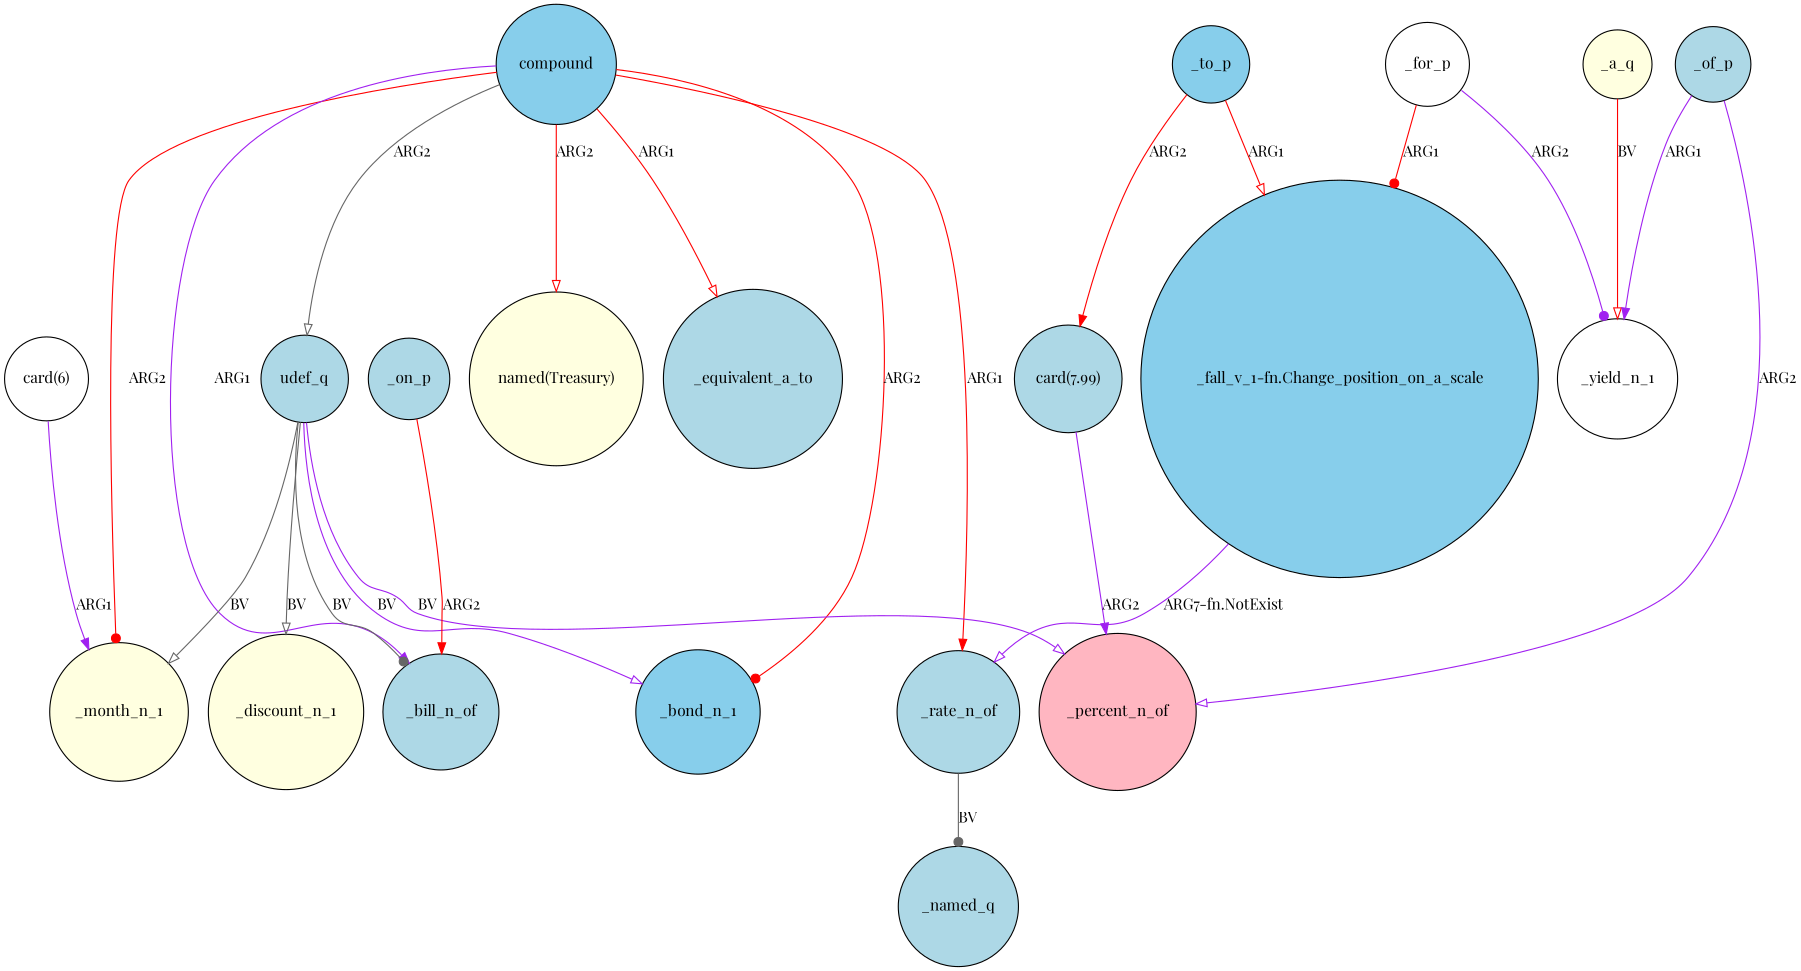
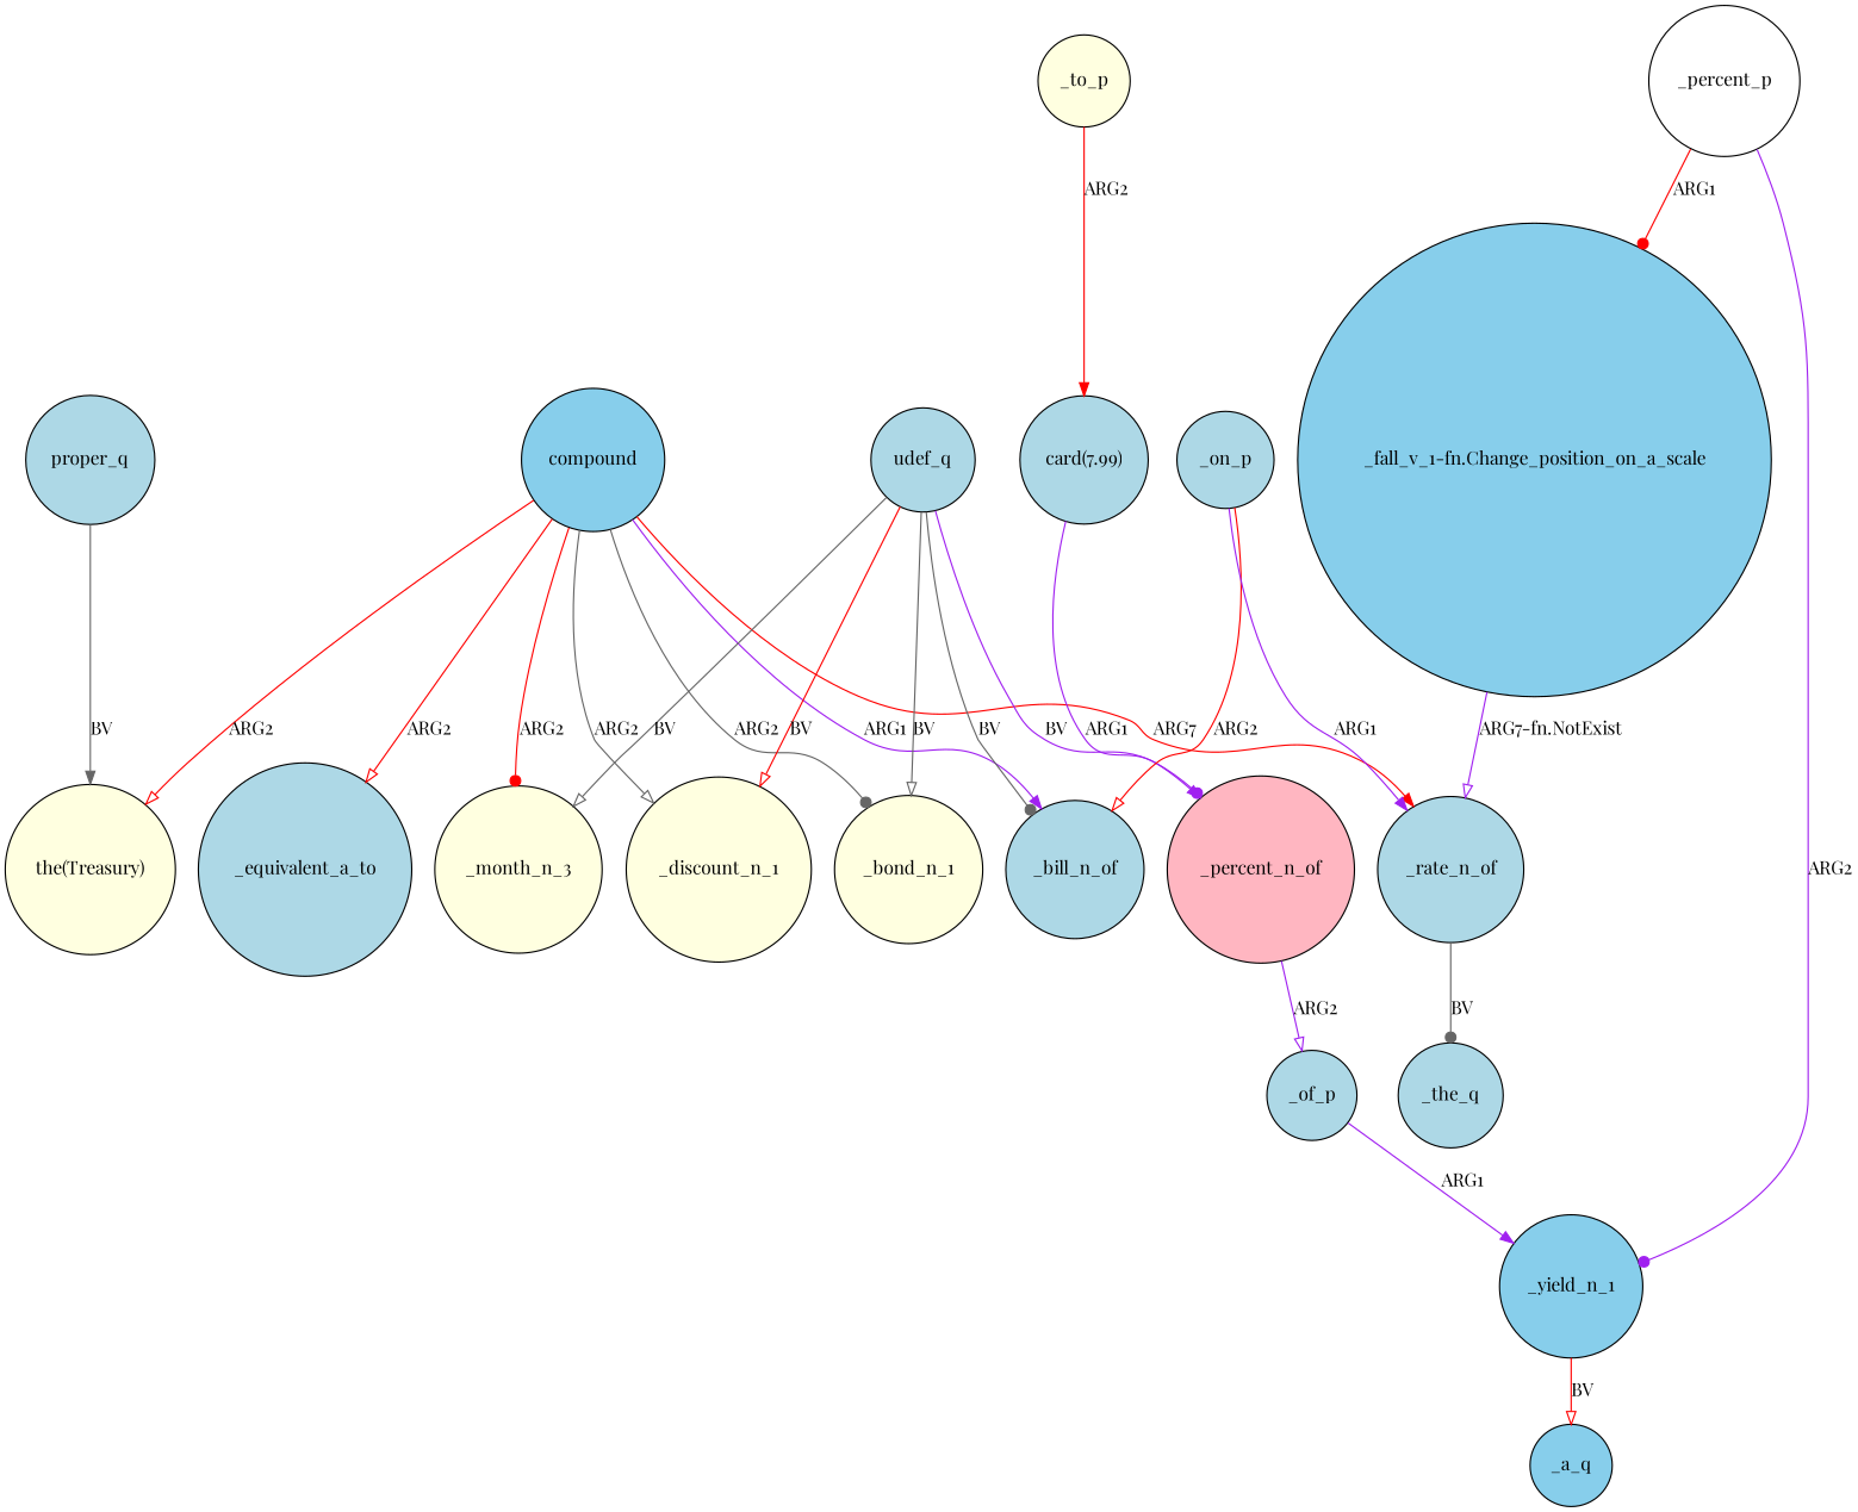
  digraph {
    fontname="Playfair Display"
    node [fillcolor=lightblue fontname="Playfair Display" shape=circle style=filled]
    edge [arrowhead=onormal color=red fontname="Playfair Display"]
    compound [fillcolor=skyblue]
-   "named(Treasury)" [fillcolor=lightyellow]
-   _month_n_1 [fillcolor=lightyellow]
+   "named(Treasury)" [fillcolor=lightyellow label="the(Treasury)"]
+   _month_n_1 [fillcolor=lightyellow label=_month_n_3]
    _bill_n_of
    _rate_n_of
    _discount_n_1 [fillcolor=lightyellow]
-   _bond_n_1 [fillcolor=skyblue]
+   _bond_n_1 [fillcolor=lightyellow]
    _equivalent_a_to
-   _the_q [label=_named_q]
-   _a_q [fillcolor=lightyellow]
-   _yield_n_1 [fillcolor=white]
+   _the_q
+   _a_q [fillcolor=skyblue]
+   _yield_n_1 [fillcolor=skyblue]
    _percent_n_of [fillcolor=lightpink]
    "card(7.99)"
    udef_q
    "_fall_v_1-fn.Change_position_on_a_scale" [fillcolor=skyblue]
-   _for_p [fillcolor=white]
+   _for_p [fillcolor=white label=_percent_p]
    _of_p
+   proper_q
    _on_p
-   _to_p [fillcolor=skyblue]
-   "card(6)" [fillcolor=white]
+   _to_p [fillcolor=lightyellow]
    compound -> "named(Treasury)" [label=ARG2]
    compound -> _month_n_1 [arrowhead=dot label=ARG2]
    compound -> _bill_n_of [arrowhead=normal color=purple label=ARG1]
-   compound -> _rate_n_of [arrowhead=normal label=ARG1]
-   compound -> udef_q [color=gray40 label=ARG2]
-   compound -> _bond_n_1 [arrowhead=dot label=ARG2]
-   compound -> _equivalent_a_to [label=ARG1]
+   compound -> _rate_n_of [arrowhead=normal label=ARG7]
+   compound -> _discount_n_1 [color=gray40 label=ARG2]
+   compound -> _bond_n_1 [arrowhead=dot color=gray40 label=ARG2]
+   compound -> _equivalent_a_to [label=ARG2]
    _rate_n_of -> _the_q [arrowhead=dot color=gray40 label=BV]
-   _a_q -> _yield_n_1 [label=BV]
-   "card(7.99)" -> _percent_n_of [arrowhead=normal color=purple label=ARG2]
+   _yield_n_1 -> _a_q [label=BV]
+   "card(7.99)" -> _percent_n_of [arrowhead=normal color=purple label=ARG1]
    udef_q -> _month_n_1 [color=gray40 label=BV]
    udef_q -> _bill_n_of [arrowhead=dot color=gray40 label=BV]
-   udef_q -> _discount_n_1 [color=gray40 label=BV]
-   udef_q -> _bond_n_1 [color=purple label=BV]
-   udef_q -> _percent_n_of [color=purple label=BV]
+   udef_q -> _discount_n_1 [label=BV]
+   udef_q -> _bond_n_1 [color=gray40 label=BV]
+   udef_q -> _percent_n_of [arrowhead=dot color=purple label=BV]
    "_fall_v_1-fn.Change_position_on_a_scale" -> _rate_n_of [color=purple label="ARG7-fn.NotExist"]
    _for_p -> _yield_n_1 [arrowhead=dot color=purple label=ARG2]
    _for_p -> "_fall_v_1-fn.Change_position_on_a_scale" [arrowhead=dot label=ARG1]
    _of_p -> _yield_n_1 [arrowhead=normal color=purple label=ARG1]
-   _of_p -> _percent_n_of [color=purple label=ARG2]
-   _on_p -> _bill_n_of [arrowhead=normal label=ARG2]
+   _percent_n_of -> _of_p [color=purple label=ARG2]
+   proper_q -> "named(Treasury)" [arrowhead=normal color=gray40 label=BV]
+   _on_p -> _bill_n_of [label=ARG2]
+   _on_p -> _rate_n_of [arrowhead=normal color=purple label=ARG1]
    _to_p -> "card(7.99)" [arrowhead=normal label=ARG2]
-   _to_p -> "_fall_v_1-fn.Change_position_on_a_scale" [label=ARG1]
-   "card(6)" -> _month_n_1 [arrowhead=normal color=purple label=ARG1]
  }
